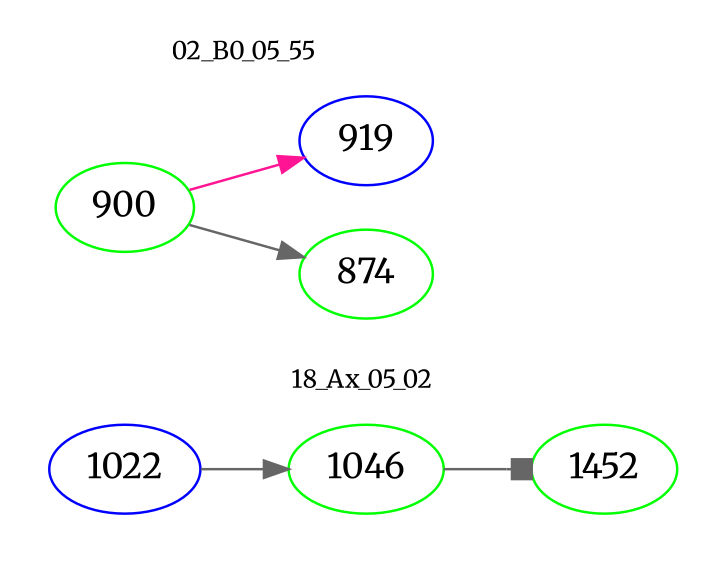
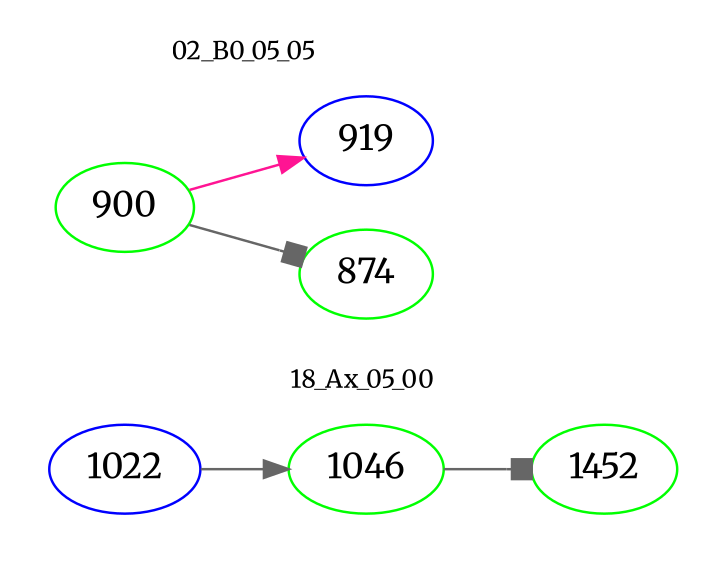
  digraph {
    fontname=Merriweather
    rankdir=LR
    node [color=green fontname=Merriweather]
    edge [arrowhead=box color=gray40 fontname=Merriweather]
    n1 [label=1046]
    n2 [color=blue label=1022]
    n3 [label=1452]
    n4 [label=900]
    n5 [label=874]
    n6 [color=blue label=919]
    subgraph cluster_1 {
      color=white
      fontsize=10
-     label="18_Ax_05_02"
+     label="18_Ax_05_00"
      n1
      n2
      n3
    }
    subgraph cluster_2 {
      color=white
      fontsize=10
-     label="02_B0_05_55"
+     label="02_B0_05_05"
      n4
      n5
      n6
    }
    n1 -> n3
    n2 -> n1 [arrowhead=normal]
-   n4 -> n5 [arrowhead=normal]
+   n4 -> n5
    n4 -> n6 [arrowhead=normal color=deeppink]
  }
